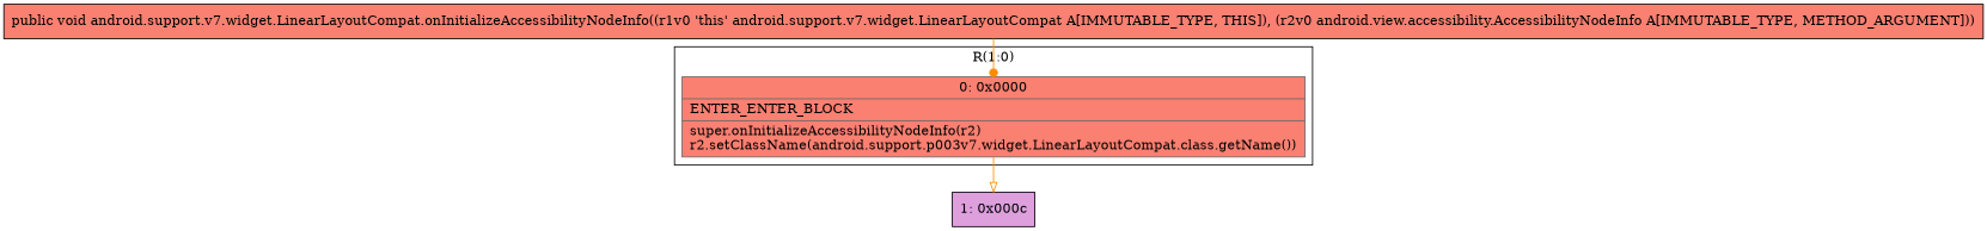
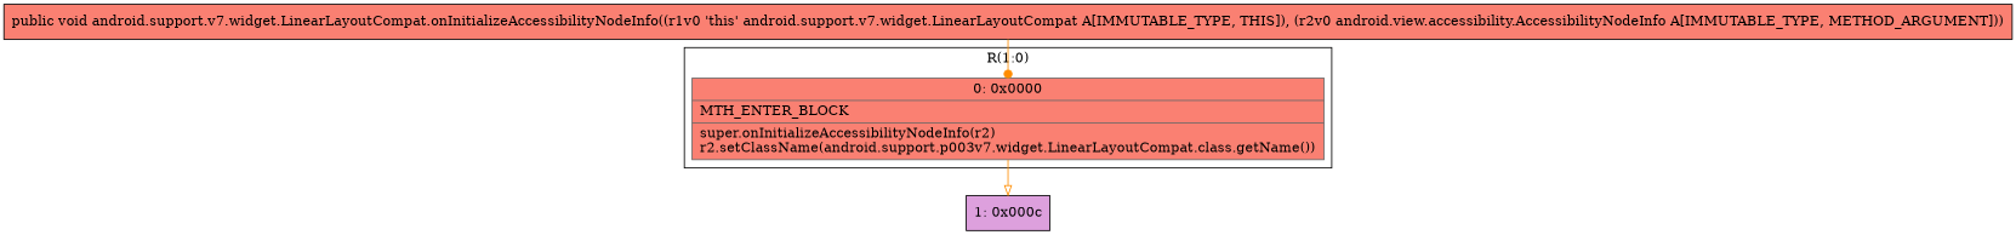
  digraph {
    node [color=black shape=record style=filled fillcolor=salmon]
    edge [color=darkorange]
-   n1 [color=gray40 label="{0\:\ 0x0000|ENTER_ENTER_BLOCK\l|super.onInitializeAccessibilityNodeInfo(r2)\lr2.setClassName(android.support.p003v7.widget.LinearLayoutCompat.class.getName())\l}"]
+   n1 [color=gray40 label="{0\:\ 0x0000|MTH_ENTER_BLOCK\l|super.onInitializeAccessibilityNodeInfo(r2)\lr2.setClassName(android.support.p003v7.widget.LinearLayoutCompat.class.getName())\l}"]
    n2 [label="{1\:\ 0x000c}" fillcolor=plum]
    n3 [label="{public void android.support.v7.widget.LinearLayoutCompat.onInitializeAccessibilityNodeInfo((r1v0 'this' android.support.v7.widget.LinearLayoutCompat A[IMMUTABLE_TYPE, THIS]), (r2v0 android.view.accessibility.AccessibilityNodeInfo A[IMMUTABLE_TYPE, METHOD_ARGUMENT])) }"]
    subgraph cluster_1 {
      label="R(1:0)"
      n1
    }
    n1 -> n2 [arrowhead=onormal]
    n3 -> n1 [arrowhead=dot]
  }
